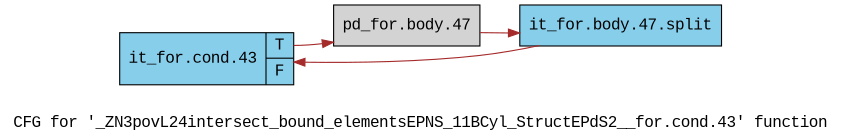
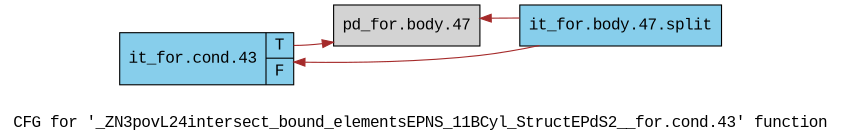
  digraph {
    fontname="Liberation Mono"
    label="CFG for '_ZN3povL24intersect_bound_elementsEPNS_11BCyl_StructEPdS2__for.cond.43' function"
    rankdir=LR
    node [fillcolor=skyblue fontname="Liberation Mono" shape=record style=filled]
    edge [color=brown fontname="Liberation Mono"]
    n1 [label="{it_for.cond.43|{<s0>T|<s1>F}}"]
    n2 [fillcolor=lightgrey label="{pd_for.body.47}"]
    n3 [label="{it_for.body.47.split}"]
    n1 -> n2 [tailport=s0]
-   n2 -> n3
+   n3 -> n2
    n3 -> n1
  }
